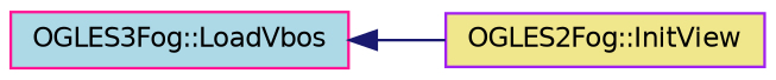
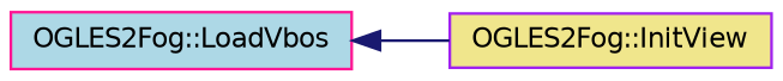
  digraph {
    rankdir=LR
    node [fontname=Helvetica fontsize=10 shape=record style=filled]
-   n1 [color=deeppink fillcolor=lightblue fontcolor=black height=0.2 label="OGLES3Fog::LoadVbos" width=0.4]
+   n1 [color=deeppink fillcolor=lightblue fontcolor=black height=0.2 label="OGLES2Fog::LoadVbos" width=0.4]
    n2 [color=purple fillcolor=khaki height=0.2 label="OGLES2Fog::InitView" width=0.4]
    n1 -> n2 [color=midnightblue dir=back fontname=Helvetica fontsize=10 labelfontname=Helvetica labelfontsize=10 style=solid]
  }
